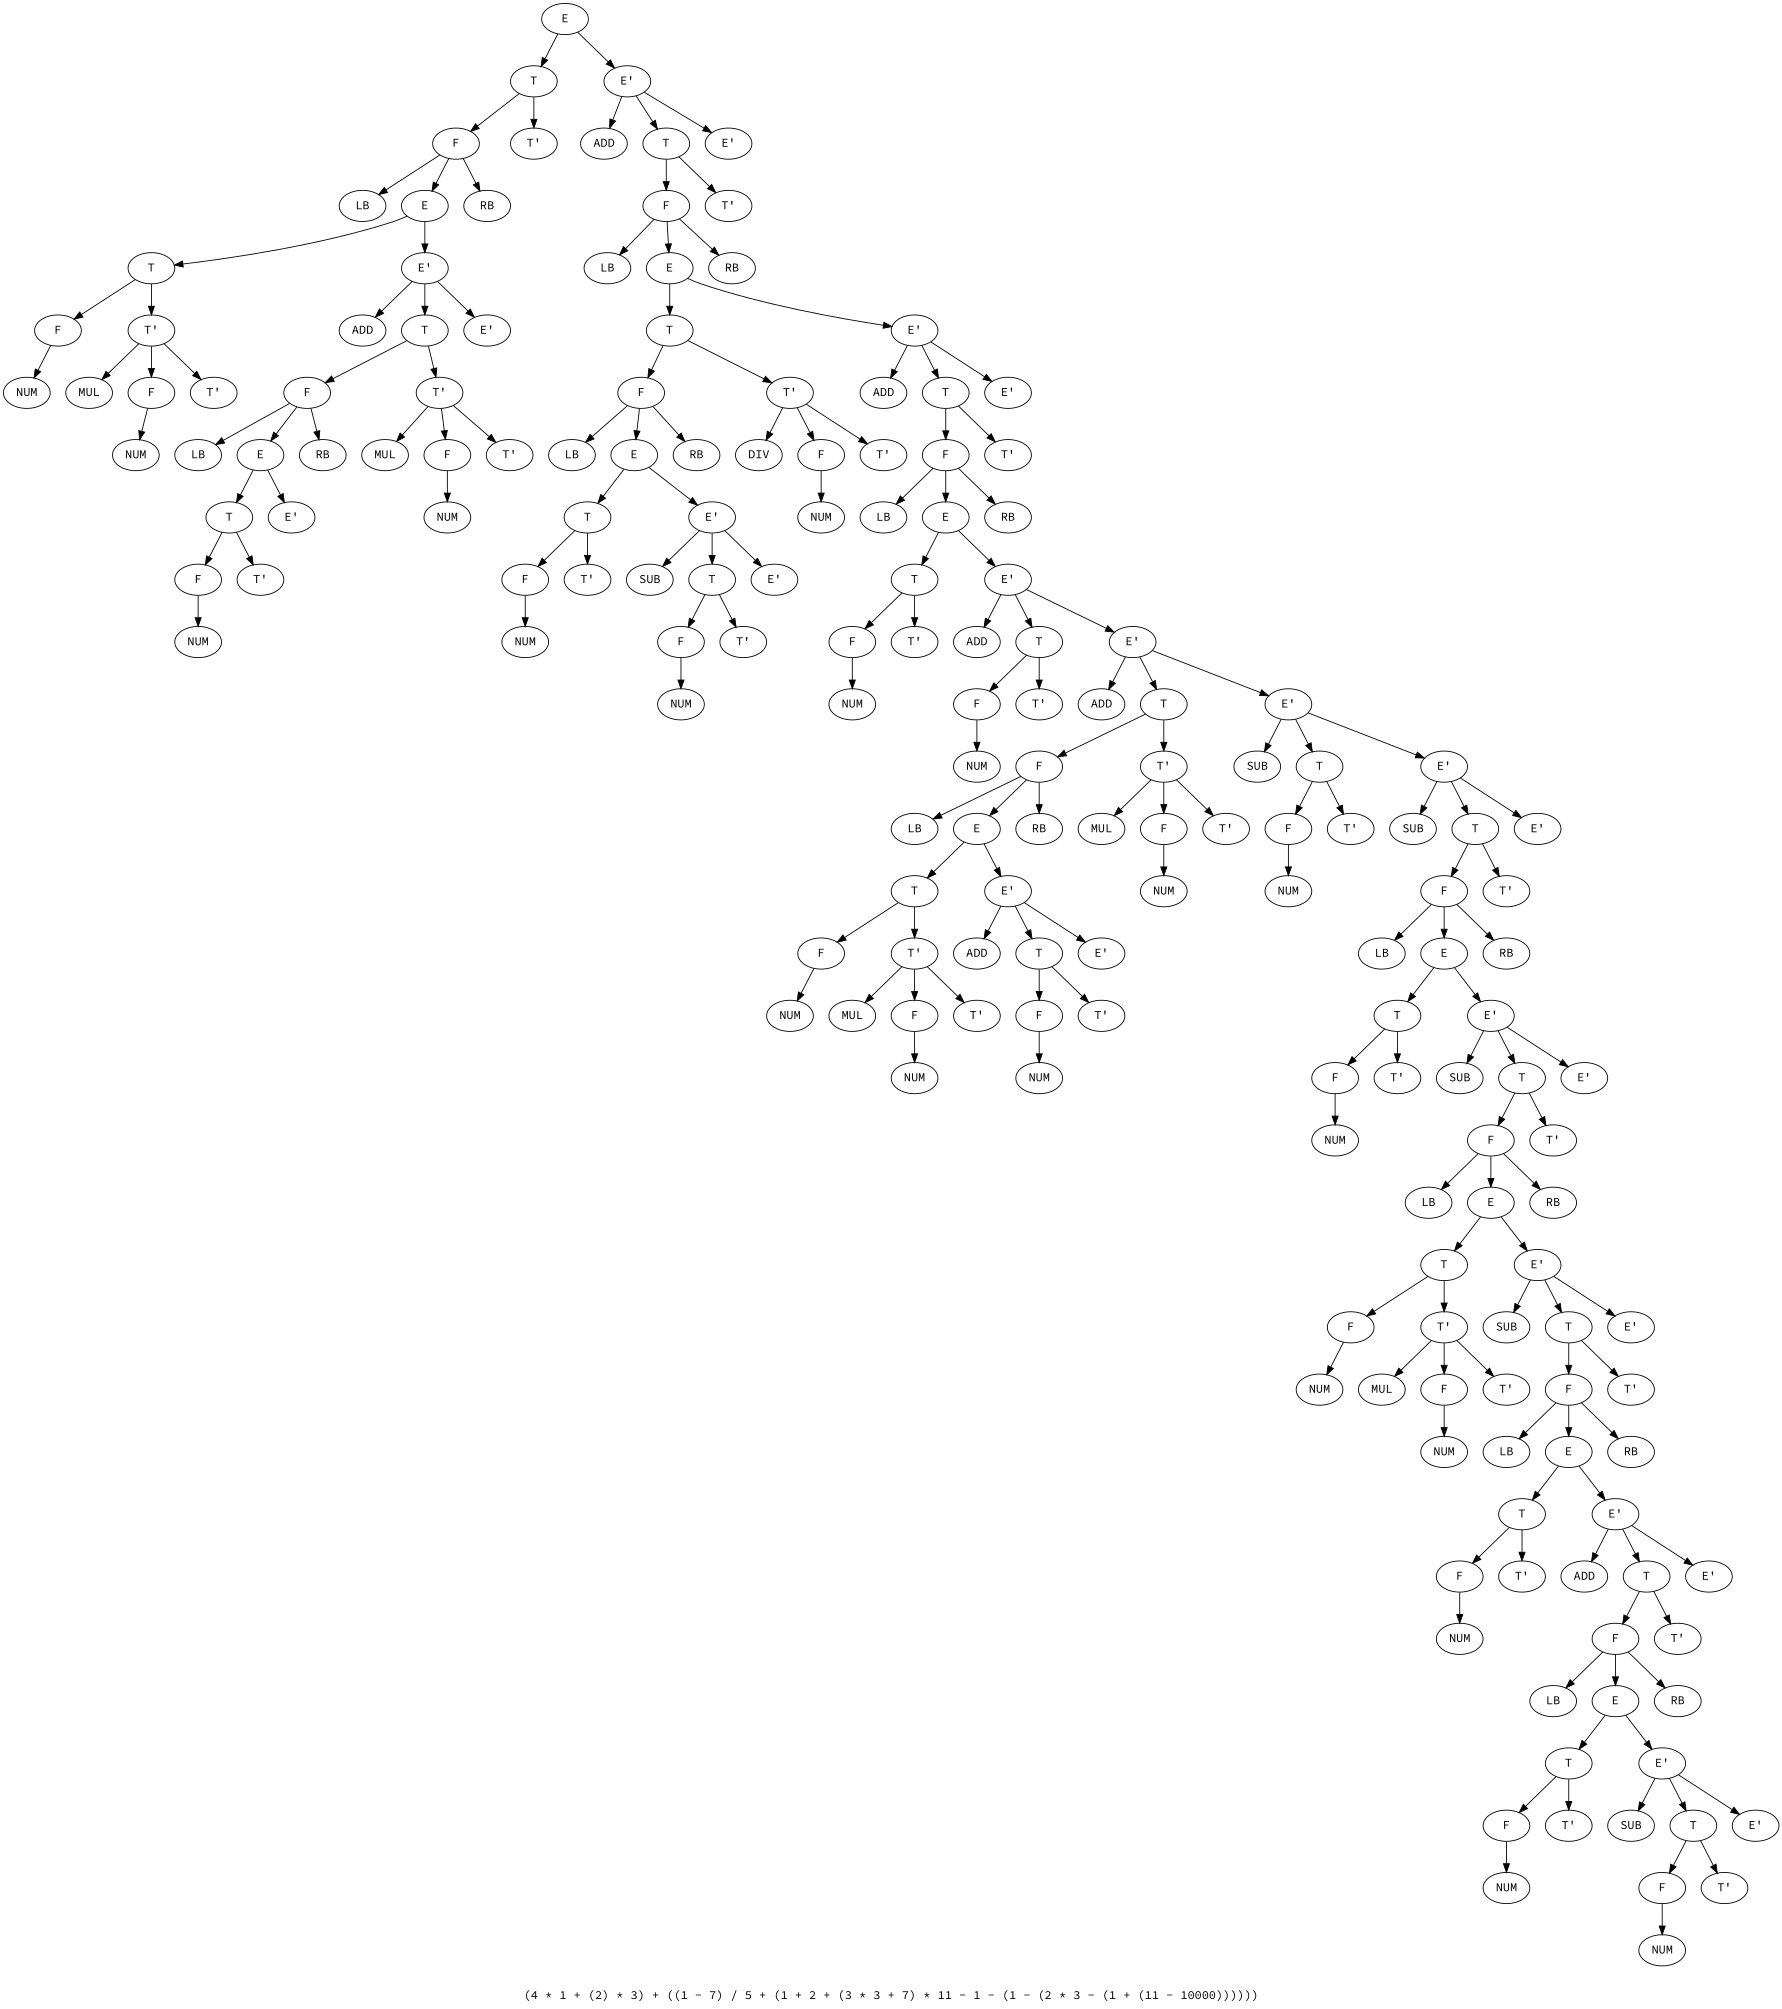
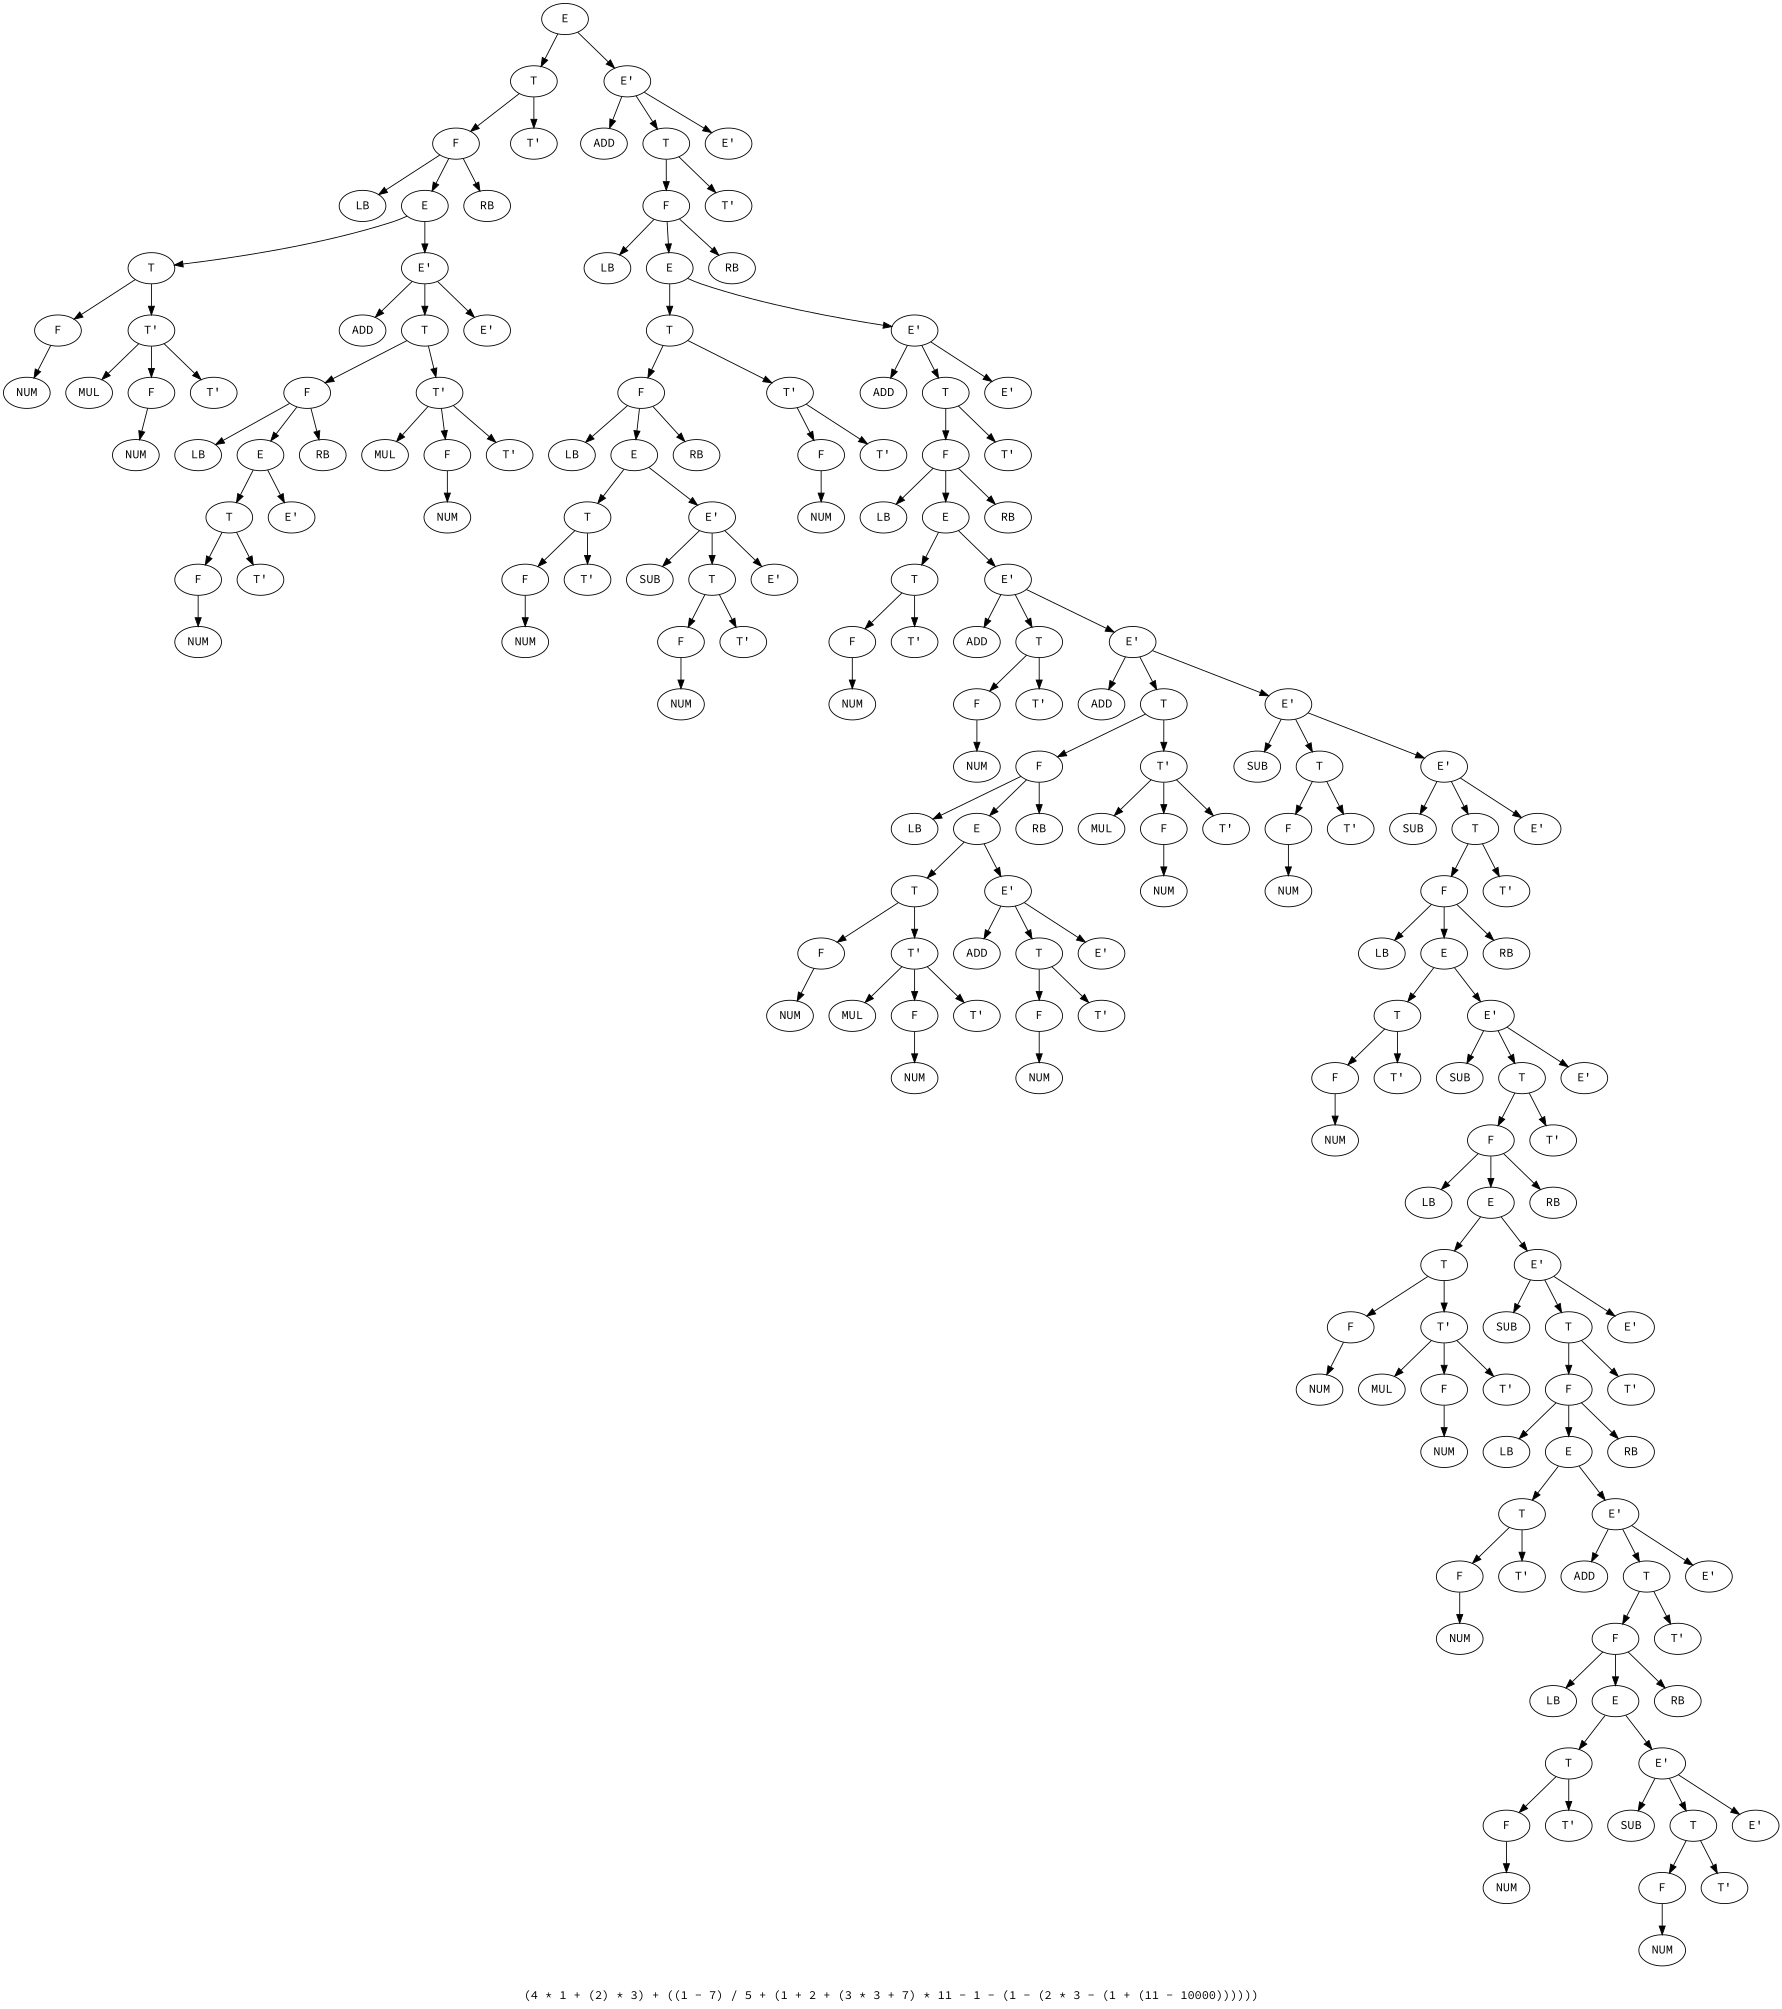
  digraph {
    label="(4 * 1 + (2) * 3) + ((1 - 7) / 5 + (1 + 2 + (3 * 3 + 7) * 11 - 1 - (1 - (2 * 3 - (1 + (11 - 10000))))))"
    fontname="Source Code Pro"
    node [fontname="Source Code Pro"]
    edge [fontname="Source Code Pro"]
    n1 [label=E]
    n2 [label=T]
    n3 [label="E'"]
    n4 [label=F]
    n5 [label="T'"]
    n6 [label=ADD]
    n7 [label=T]
    n8 [label="E'"]
    n9 [label=LB]
    n10 [label=E]
    n11 [label=RB]
    n12 [label=T]
    n13 [label="E'"]
    n14 [label=F]
    n15 [label="T'"]
    n16 [label=ADD]
    n17 [label=T]
    n18 [label="E'"]
    n19 [label=NUM]
    n20 [label=MUL]
    n21 [label=F]
    n22 [label="T'"]
    n23 [label=NUM]
    n24 [label=F]
    n25 [label="T'"]
    n26 [label=LB]
    n27 [label=E]
    n28 [label=RB]
    n29 [label=MUL]
    n30 [label=F]
    n31 [label="T'"]
    n32 [label=T]
    n33 [label="E'"]
    n34 [label=F]
    n35 [label="T'"]
    n36 [label=NUM]
    n37 [label=NUM]
    n38 [label=F]
    n39 [label="T'"]
    n40 [label=LB]
    n41 [label=E]
    n42 [label=RB]
    n43 [label=T]
    n44 [label="E'"]
    n45 [label=F]
    n46 [label="T'"]
    n47 [label=ADD]
    n48 [label=T]
    n49 [label="E'"]
    n50 [label=LB]
    n51 [label=E]
    n52 [label=RB]
-   n53 [label=DIV]
    n54 [label=F]
    n55 [label="T'"]
    n56 [label=T]
    n57 [label="E'"]
    n58 [label=F]
    n59 [label="T'"]
    n60 [label=SUB]
    n61 [label=T]
    n62 [label="E'"]
    n63 [label=NUM]
    n64 [label=F]
    n65 [label="T'"]
    n66 [label=NUM]
    n67 [label=NUM]
    n68 [label=F]
    n69 [label="T'"]
    n70 [label=LB]
    n71 [label=E]
    n72 [label=RB]
    n73 [label=T]
    n74 [label="E'"]
    n75 [label=F]
    n76 [label="T'"]
    n77 [label=ADD]
    n78 [label=T]
    n79 [label="E'"]
    n80 [label=NUM]
    n81 [label=F]
    n82 [label="T'"]
    n83 [label=ADD]
    n84 [label=T]
    n85 [label="E'"]
    n86 [label=NUM]
    n87 [label=F]
    n88 [label="T'"]
    n89 [label=SUB]
    n90 [label=T]
    n91 [label="E'"]
    n92 [label=LB]
    n93 [label=E]
    n94 [label=RB]
    n95 [label=MUL]
    n96 [label=F]
    n97 [label="T'"]
    n98 [label=T]
    n99 [label="E'"]
    n100 [label=F]
    n101 [label="T'"]
    n102 [label=ADD]
    n103 [label=T]
    n104 [label="E'"]
    n105 [label=NUM]
    n106 [label=MUL]
    n107 [label=F]
    n108 [label="T'"]
    n109 [label=NUM]
    n110 [label=F]
    n111 [label="T'"]
    n112 [label=NUM]
    n113 [label=NUM]
    n114 [label=F]
    n115 [label="T'"]
    n116 [label=SUB]
    n117 [label=T]
    n118 [label="E'"]
    n119 [label=NUM]
    n120 [label=F]
    n121 [label="T'"]
    n122 [label=LB]
    n123 [label=E]
    n124 [label=RB]
    n125 [label=T]
    n126 [label="E'"]
    n127 [label=F]
    n128 [label="T'"]
    n129 [label=SUB]
    n130 [label=T]
    n131 [label="E'"]
    n132 [label=NUM]
    n133 [label=F]
    n134 [label="T'"]
    n135 [label=LB]
    n136 [label=E]
    n137 [label=RB]
    n138 [label=T]
    n139 [label="E'"]
    n140 [label=F]
    n141 [label="T'"]
    n142 [label=SUB]
    n143 [label=T]
    n144 [label="E'"]
    n145 [label=NUM]
    n146 [label=MUL]
    n147 [label=F]
    n148 [label="T'"]
    n149 [label=NUM]
    n150 [label=F]
    n151 [label="T'"]
    n152 [label=LB]
    n153 [label=E]
    n154 [label=RB]
    n155 [label=T]
    n156 [label="E'"]
    n157 [label=F]
    n158 [label="T'"]
    n159 [label=ADD]
    n160 [label=T]
    n161 [label="E'"]
    n162 [label=NUM]
    n163 [label=F]
    n164 [label="T'"]
    n165 [label=LB]
    n166 [label=E]
    n167 [label=RB]
    n168 [label=T]
    n169 [label="E'"]
    n170 [label=F]
    n171 [label="T'"]
    n172 [label=SUB]
    n173 [label=T]
    n174 [label="E'"]
    n175 [label=NUM]
    n176 [label=F]
    n177 [label="T'"]
    n178 [label=NUM]
    n1 -> n2
    n1 -> n3
    n2 -> n4
    n2 -> n5
    n3 -> n6
    n3 -> n7
    n3 -> n8
    n4 -> n9
    n4 -> n10
    n4 -> n11
    n7 -> n38
    n7 -> n39
    n10 -> n12
    n10 -> n13
    n12 -> n14
    n12 -> n15
    n13 -> n16
    n13 -> n17
    n13 -> n18
    n14 -> n19
    n15 -> n20
    n15 -> n21
    n15 -> n22
    n17 -> n24
    n17 -> n25
    n21 -> n23
    n24 -> n26
    n24 -> n27
    n24 -> n28
    n25 -> n29
    n25 -> n30
    n25 -> n31
    n27 -> n32
    n27 -> n33
    n30 -> n37
    n32 -> n34
    n32 -> n35
    n34 -> n36
    n38 -> n40
    n38 -> n41
    n38 -> n42
    n41 -> n43
    n41 -> n44
    n43 -> n45
    n43 -> n46
    n44 -> n47
    n44 -> n48
    n44 -> n49
    n45 -> n50
    n45 -> n51
    n45 -> n52
-   n46 -> n53
    n46 -> n54
    n46 -> n55
    n48 -> n68
    n48 -> n69
    n51 -> n56
    n51 -> n57
    n54 -> n67
    n56 -> n58
    n56 -> n59
    n57 -> n60
    n57 -> n61
    n57 -> n62
    n58 -> n63
    n61 -> n64
    n61 -> n65
    n64 -> n66
    n68 -> n70
    n68 -> n71
    n68 -> n72
    n71 -> n73
    n71 -> n74
    n73 -> n75
    n73 -> n76
    n74 -> n77
    n74 -> n78
    n74 -> n79
    n75 -> n80
    n78 -> n81
    n78 -> n82
    n79 -> n83
    n79 -> n84
    n79 -> n85
    n81 -> n86
    n84 -> n87
    n84 -> n88
    n85 -> n89
    n85 -> n90
    n85 -> n91
    n87 -> n92
    n87 -> n93
    n87 -> n94
    n88 -> n95
    n88 -> n96
    n88 -> n97
    n90 -> n114
    n90 -> n115
    n91 -> n116
    n91 -> n117
    n91 -> n118
    n93 -> n98
    n93 -> n99
    n96 -> n113
    n98 -> n100
    n98 -> n101
    n99 -> n102
    n99 -> n103
    n99 -> n104
    n100 -> n105
    n101 -> n106
    n101 -> n107
    n101 -> n108
    n103 -> n110
    n103 -> n111
    n107 -> n109
    n110 -> n112
    n114 -> n119
    n117 -> n120
    n117 -> n121
    n120 -> n122
    n120 -> n123
    n120 -> n124
    n123 -> n125
    n123 -> n126
    n125 -> n127
    n125 -> n128
    n126 -> n129
    n126 -> n130
    n126 -> n131
    n127 -> n132
    n130 -> n133
    n130 -> n134
    n133 -> n135
    n133 -> n136
    n133 -> n137
    n136 -> n138
    n136 -> n139
    n138 -> n140
    n138 -> n141
    n139 -> n142
    n139 -> n143
    n139 -> n144
    n140 -> n145
    n141 -> n146
    n141 -> n147
    n141 -> n148
    n143 -> n150
    n143 -> n151
    n147 -> n149
    n150 -> n152
    n150 -> n153
    n150 -> n154
    n153 -> n155
    n153 -> n156
    n155 -> n157
    n155 -> n158
    n156 -> n159
    n156 -> n160
    n156 -> n161
    n157 -> n162
    n160 -> n163
    n160 -> n164
    n163 -> n165
    n163 -> n166
    n163 -> n167
    n166 -> n168
    n166 -> n169
    n168 -> n170
    n168 -> n171
    n169 -> n172
    n169 -> n173
    n169 -> n174
    n170 -> n175
    n173 -> n176
    n173 -> n177
    n176 -> n178
  }
